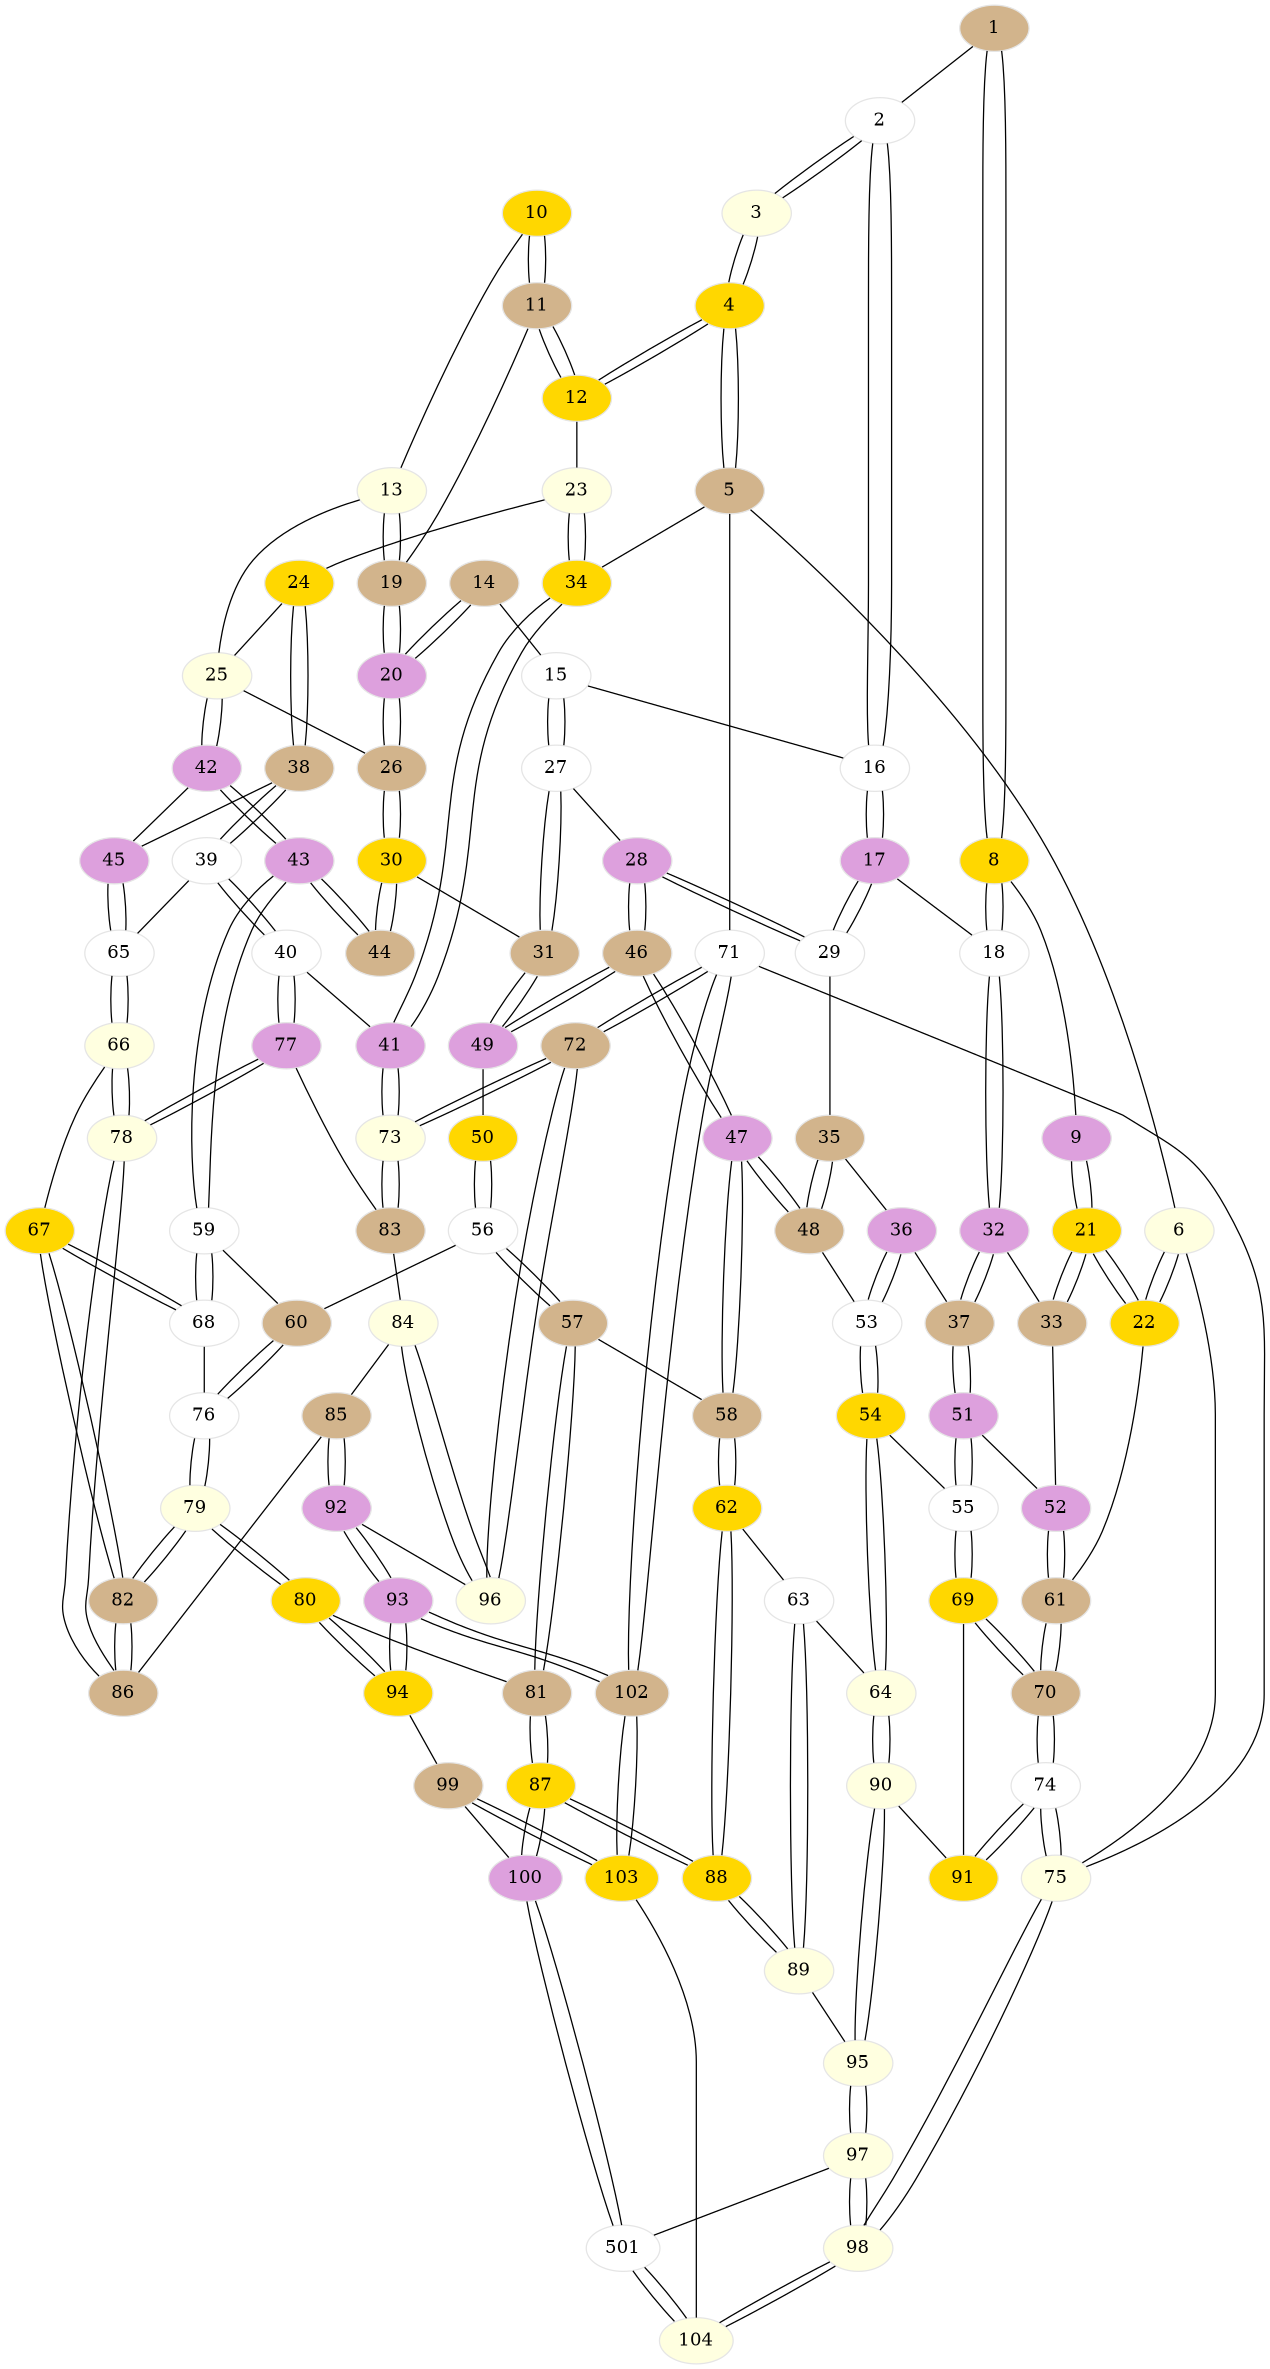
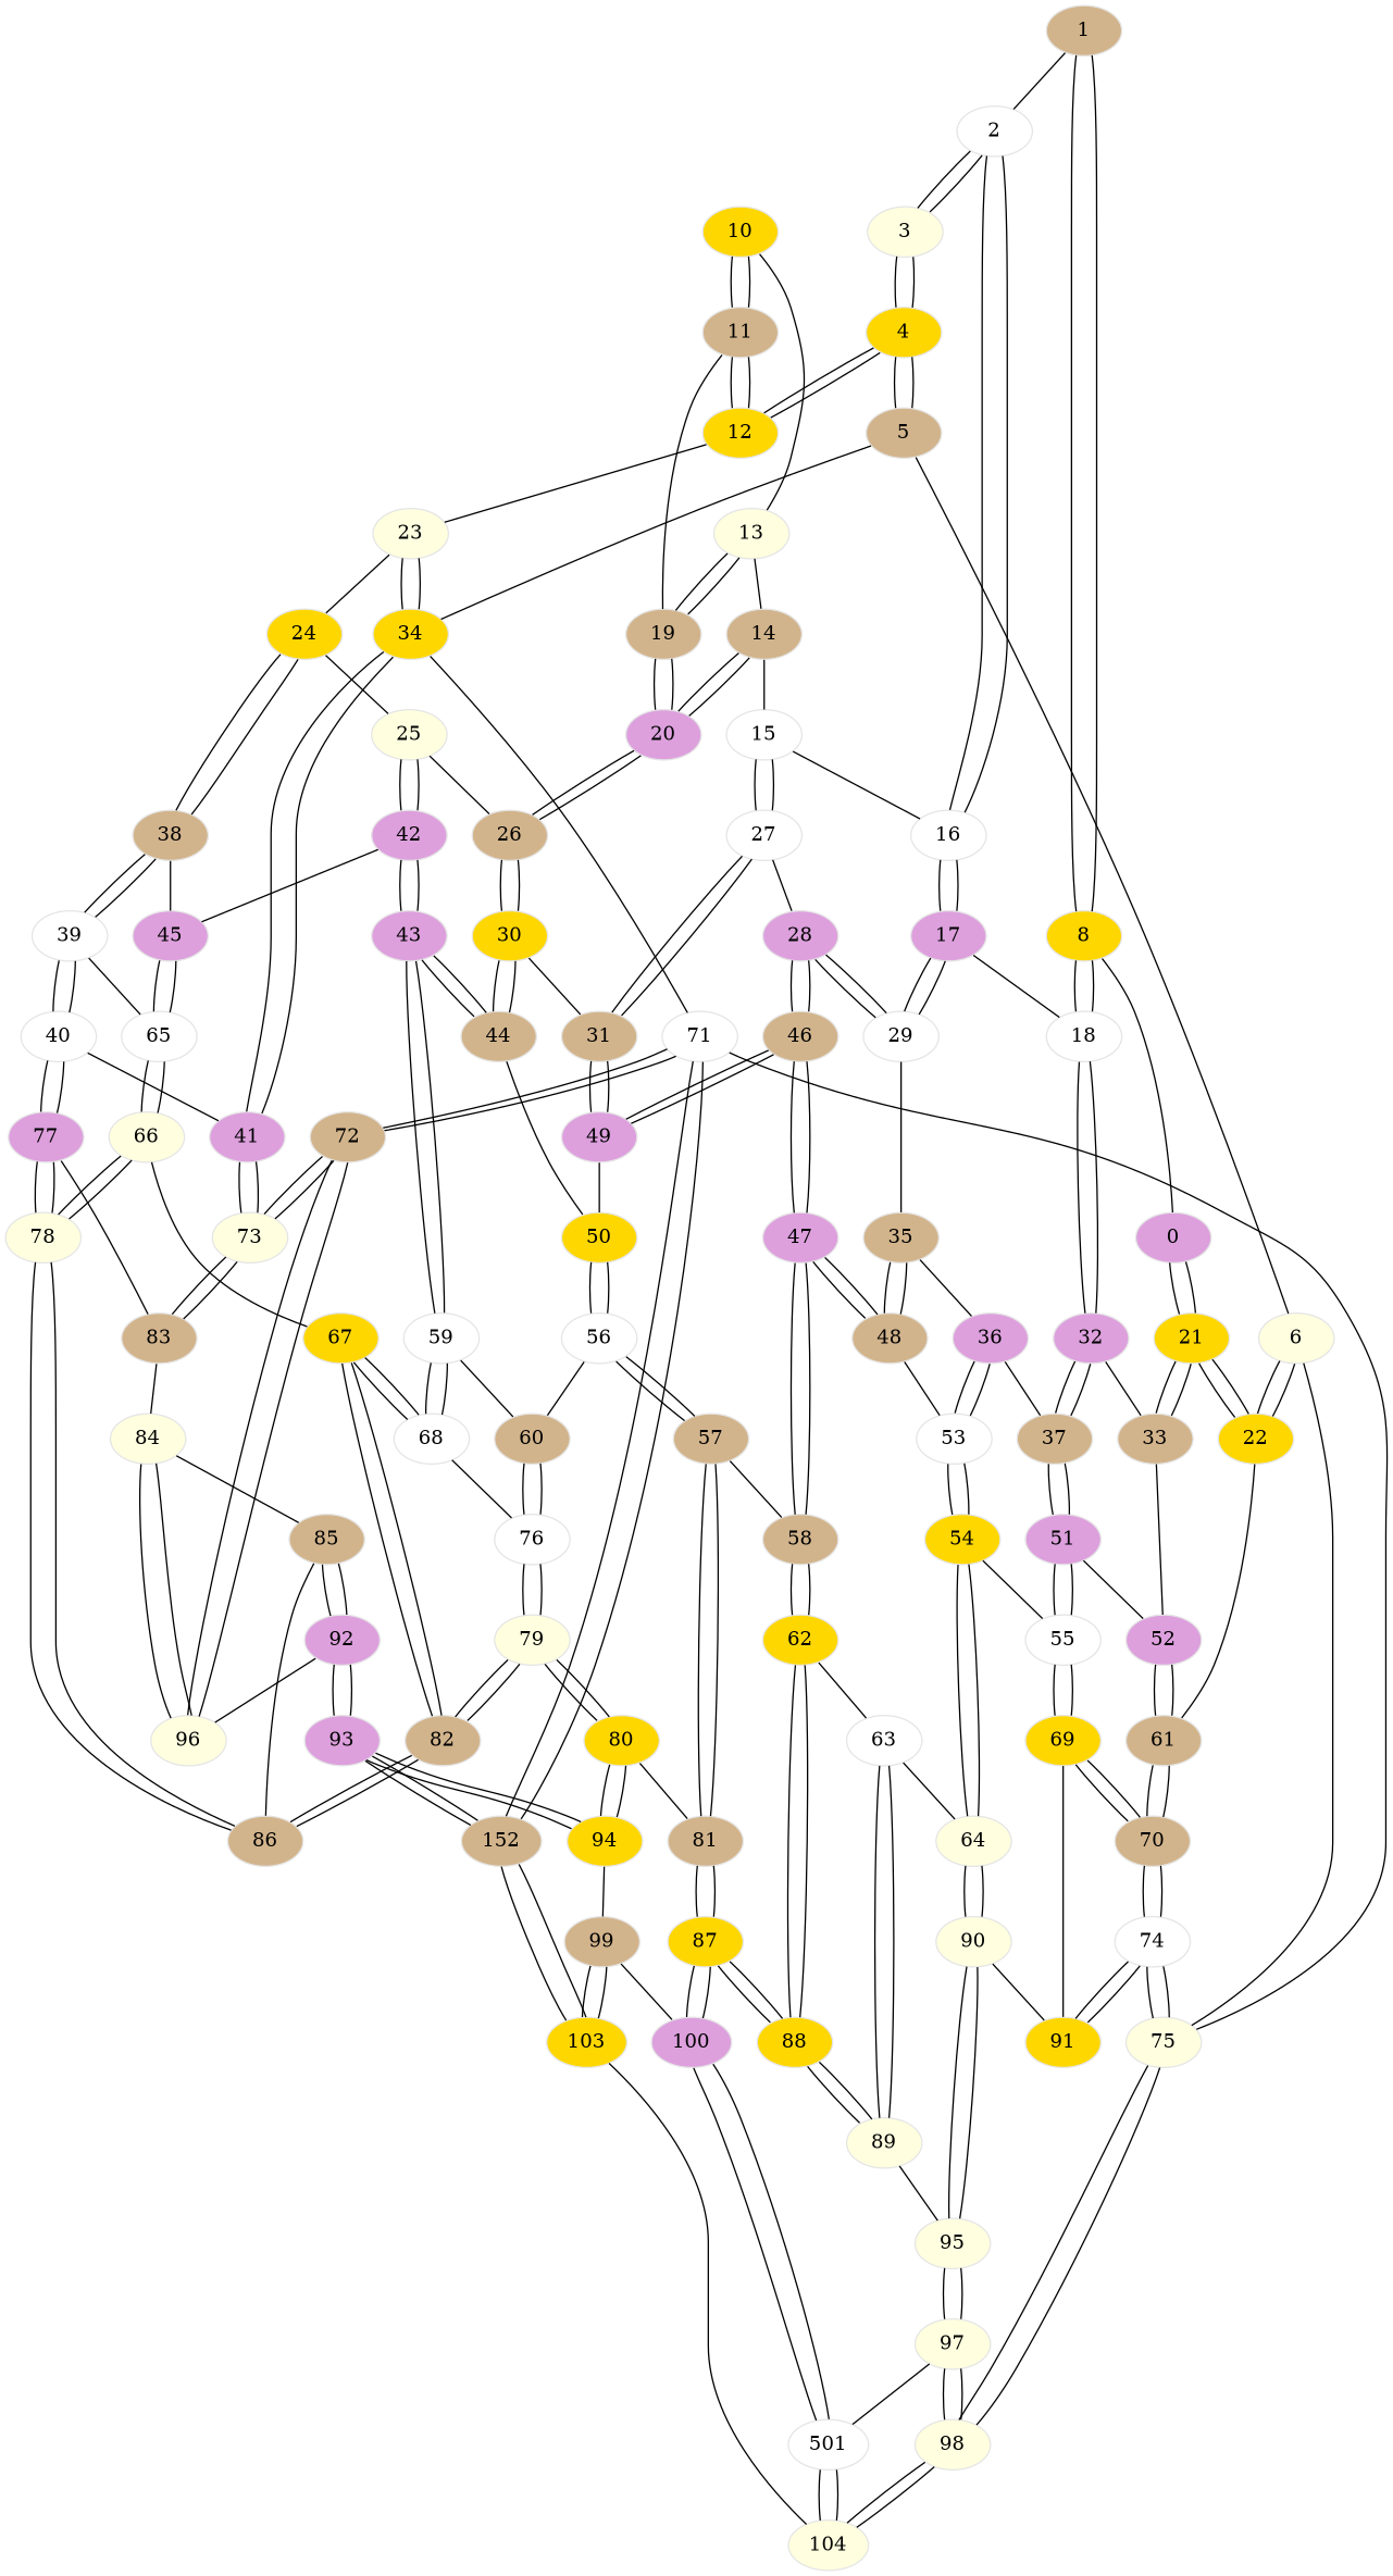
  graph {
    node [color=gray90 fillcolor=tan style=filled]
    2 [fillcolor=white]
    1
    8 [fillcolor=gold]
    3 [fillcolor=lightyellow]
    16 [fillcolor=white]
-   9 [fillcolor=plum]
+   9 [fillcolor=plum label=0]
    18 [fillcolor=white]
    4 [fillcolor=gold]
    17 [fillcolor=plum]
    5
    12 [fillcolor=gold]
    6 [fillcolor=lightyellow]
    34 [fillcolor=gold]
    71 [fillcolor=white]
    23 [fillcolor=lightyellow]
    22 [fillcolor=gold]
    75 [fillcolor=lightyellow]
    41 [fillcolor=plum]
    72
-   102
+   102 [label=152]
    61
    98 [fillcolor=lightyellow]
    21 [fillcolor=gold]
    32 [fillcolor=plum]
    33
    10 [fillcolor=gold]
    11
    13 [fillcolor=lightyellow]
    19
    14
    20 [fillcolor=plum]
    24 [fillcolor=gold]
    15 [fillcolor=white]
    27 [fillcolor=white]
    26
    28 [fillcolor=plum]
    31
    29 [fillcolor=white]
    35
    37
    30 [fillcolor=gold]
    52 [fillcolor=plum]
    70
    25 [fillcolor=lightyellow]
    38
    42 [fillcolor=plum]
    39 [fillcolor=white]
    45 [fillcolor=plum]
    43 [fillcolor=plum]
    44
    46
    49 [fillcolor=plum]
    47 [fillcolor=plum]
    36 [fillcolor=plum]
    48
    50 [fillcolor=gold]
    51 [fillcolor=plum]
    73 [fillcolor=lightyellow]
    53 [fillcolor=white]
    54 [fillcolor=gold]
    55 [fillcolor=white]
    40 [fillcolor=white]
    65 [fillcolor=white]
    77 [fillcolor=plum]
    66 [fillcolor=lightyellow]
    78 [fillcolor=lightyellow]
    83
    59 [fillcolor=white]
    60
    68 [fillcolor=white]
    56 [fillcolor=white]
    58
    62 [fillcolor=gold]
    57
    69 [fillcolor=gold]
    64 [fillcolor=lightyellow]
    90 [fillcolor=lightyellow]
    91 [fillcolor=gold]
    81
    76 [fillcolor=white]
    87 [fillcolor=gold]
    63 [fillcolor=white]
    88 [fillcolor=gold]
    79 [fillcolor=lightyellow]
    74 [fillcolor=white]
    89 [fillcolor=lightyellow]
    95 [fillcolor=lightyellow]
    67 [fillcolor=gold]
    82
    86
    96 [fillcolor=lightyellow]
    103 [fillcolor=gold]
    84 [fillcolor=lightyellow]
    104 [fillcolor=lightyellow]
    80 [fillcolor=gold]
    94 [fillcolor=gold]
    99
    100 [fillcolor=plum]
    85
    92 [fillcolor=plum]
    93 [fillcolor=plum]
    n102 [fillcolor=white label=501]
    97 [fillcolor=lightyellow]
    2 -- 3
    2 -- 3
    2 -- 16
    2 -- 16
    1 -- 2
    1 -- 8
    1 -- 8
    8 -- 9
    8 -- 18
    8 -- 18
    3 -- 4
    3 -- 4
    16 -- 17
    16 -- 17
    9 -- 21
    9 -- 21
    18 -- 32
    18 -- 32
    4 -- 5
    4 -- 5
    4 -- 12
    4 -- 12
    17 -- 18
    17 -- 29
    17 -- 29
    5 -- 6
    5 -- 34
-   5 -- 71
+   34 -- 71
    12 -- 23
    6 -- 22
    6 -- 22
    6 -- 75
    34 -- 41
    34 -- 41
    71 -- 75
    71 -- 72
    71 -- 72
    71 -- 102
    71 -- 102
    23 -- 34
    23 -- 34
    23 -- 24
    22 -- 61
    75 -- 98
    75 -- 98
    41 -- 73
    41 -- 73
    72 -- 73
    72 -- 73
    72 -- 96
    72 -- 96
    102 -- 103
    102 -- 103
    61 -- 70
    61 -- 70
    98 -- 104
    98 -- 104
    21 -- 22
    21 -- 22
    21 -- 33
    21 -- 33
    32 -- 33
    32 -- 37
    32 -- 37
    33 -- 52
    10 -- 11
    10 -- 11
    10 -- 13
    11 -- 12
    11 -- 12
    11 -- 19
    13 -- 19
    13 -- 19
-   13 -- 25
+   13 -- 14
    19 -- 20
    19 -- 20
    14 -- 20
    14 -- 20
    14 -- 15
    20 -- 26
    20 -- 26
    24 -- 25
    24 -- 38
    24 -- 38
    15 -- 16
    15 -- 27
    15 -- 27
    27 -- 28
    27 -- 31
    27 -- 31
    26 -- 30
    26 -- 30
    28 -- 29
    28 -- 29
    28 -- 46
    28 -- 46
    31 -- 49
    31 -- 49
    29 -- 35
    35 -- 36
    35 -- 48
    35 -- 48
    37 -- 51
    37 -- 51
    30 -- 31
    30 -- 44
    30 -- 44
    52 -- 61
    52 -- 61
    70 -- 74
    70 -- 74
    25 -- 26
    25 -- 42
    25 -- 42
    38 -- 39
    38 -- 39
    38 -- 45
    42 -- 45
    42 -- 43
    42 -- 43
    39 -- 40
    39 -- 40
    39 -- 65
    45 -- 65
    45 -- 65
    43 -- 44
    43 -- 44
    43 -- 59
    43 -- 59
+   44 -- 50
    46 -- 49
    46 -- 49
    46 -- 47
    46 -- 47
    49 -- 50
    47 -- 48
    47 -- 48
    47 -- 58
    47 -- 58
    36 -- 37
    36 -- 53
    36 -- 53
    48 -- 53
    50 -- 56
    50 -- 56
    51 -- 52
    51 -- 55
    51 -- 55
    73 -- 83
    73 -- 83
    53 -- 54
    53 -- 54
    54 -- 55
    54 -- 64
    54 -- 64
    55 -- 69
    55 -- 69
    40 -- 41
    40 -- 77
    40 -- 77
    65 -- 66
    65 -- 66
    77 -- 78
    77 -- 78
    77 -- 83
    66 -- 78
    66 -- 78
    66 -- 67
    78 -- 86
    78 -- 86
    83 -- 84
    59 -- 60
    59 -- 68
    59 -- 68
    60 -- 76
    60 -- 76
    68 -- 76
    56 -- 60
    56 -- 57
    56 -- 57
    58 -- 62
    58 -- 62
    62 -- 63
    62 -- 88
    62 -- 88
    57 -- 58
    57 -- 81
    57 -- 81
    69 -- 70
    69 -- 70
    69 -- 91
    64 -- 90
    64 -- 90
    90 -- 91
    90 -- 95
    90 -- 95
    81 -- 87
    81 -- 87
    76 -- 79
    76 -- 79
    87 -- 88
    87 -- 88
    87 -- 100
    87 -- 100
    63 -- 64
    63 -- 89
    63 -- 89
    88 -- 89
    88 -- 89
    79 -- 82
    79 -- 82
    79 -- 80
    79 -- 80
    74 -- 75
    74 -- 75
    74 -- 91
    74 -- 91
    89 -- 95
    95 -- 97
    95 -- 97
    67 -- 68
    67 -- 68
    67 -- 82
    67 -- 82
    82 -- 86
    82 -- 86
    103 -- 104
    84 -- 96
    84 -- 96
    84 -- 85
    80 -- 81
    80 -- 94
    80 -- 94
    94 -- 99
    99 -- 103
    99 -- 103
    99 -- 100
    100 -- n102
    100 -- n102
    85 -- 86
    85 -- 92
    85 -- 92
    92 -- 96
    92 -- 93
    92 -- 93
    93 -- 102
    93 -- 102
    93 -- 94
    93 -- 94
    n102 -- 104
    n102 -- 104
    97 -- 98
    97 -- 98
    97 -- n102
  }
